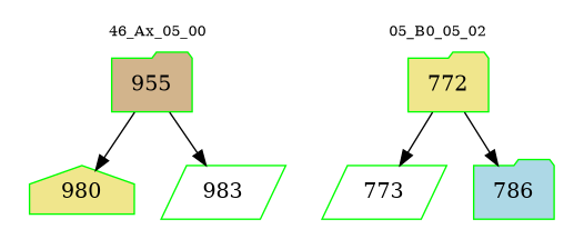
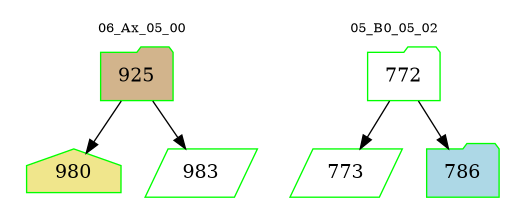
  digraph {
    node [color=green fillcolor=khaki shape=folder style=filled]
    edge [color=black]
-   n1 [fillcolor=tan label=955]
+   n1 [fillcolor=tan label=925]
    n2 [label=980 shape=house]
    n3 [fillcolor=white label=983 shape=parallelogram]
-   n4 [label=772]
+   n4 [fillcolor=white label=772]
    n5 [fillcolor=white label=773 shape=parallelogram]
    n6 [fillcolor=lightblue label=786]
    subgraph cluster_1 {
      color=white
      fontsize=10
-     label="46_Ax_05_00"
+     label="06_Ax_05_00"
      n1
      n2
      n3
    }
    subgraph cluster_2 {
      color=white
      fontsize=10
      label="05_B0_05_02"
      n4
      n5
      n6
    }
    n1 -> n2
    n1 -> n3
    n4 -> n5
    n4 -> n6
  }
